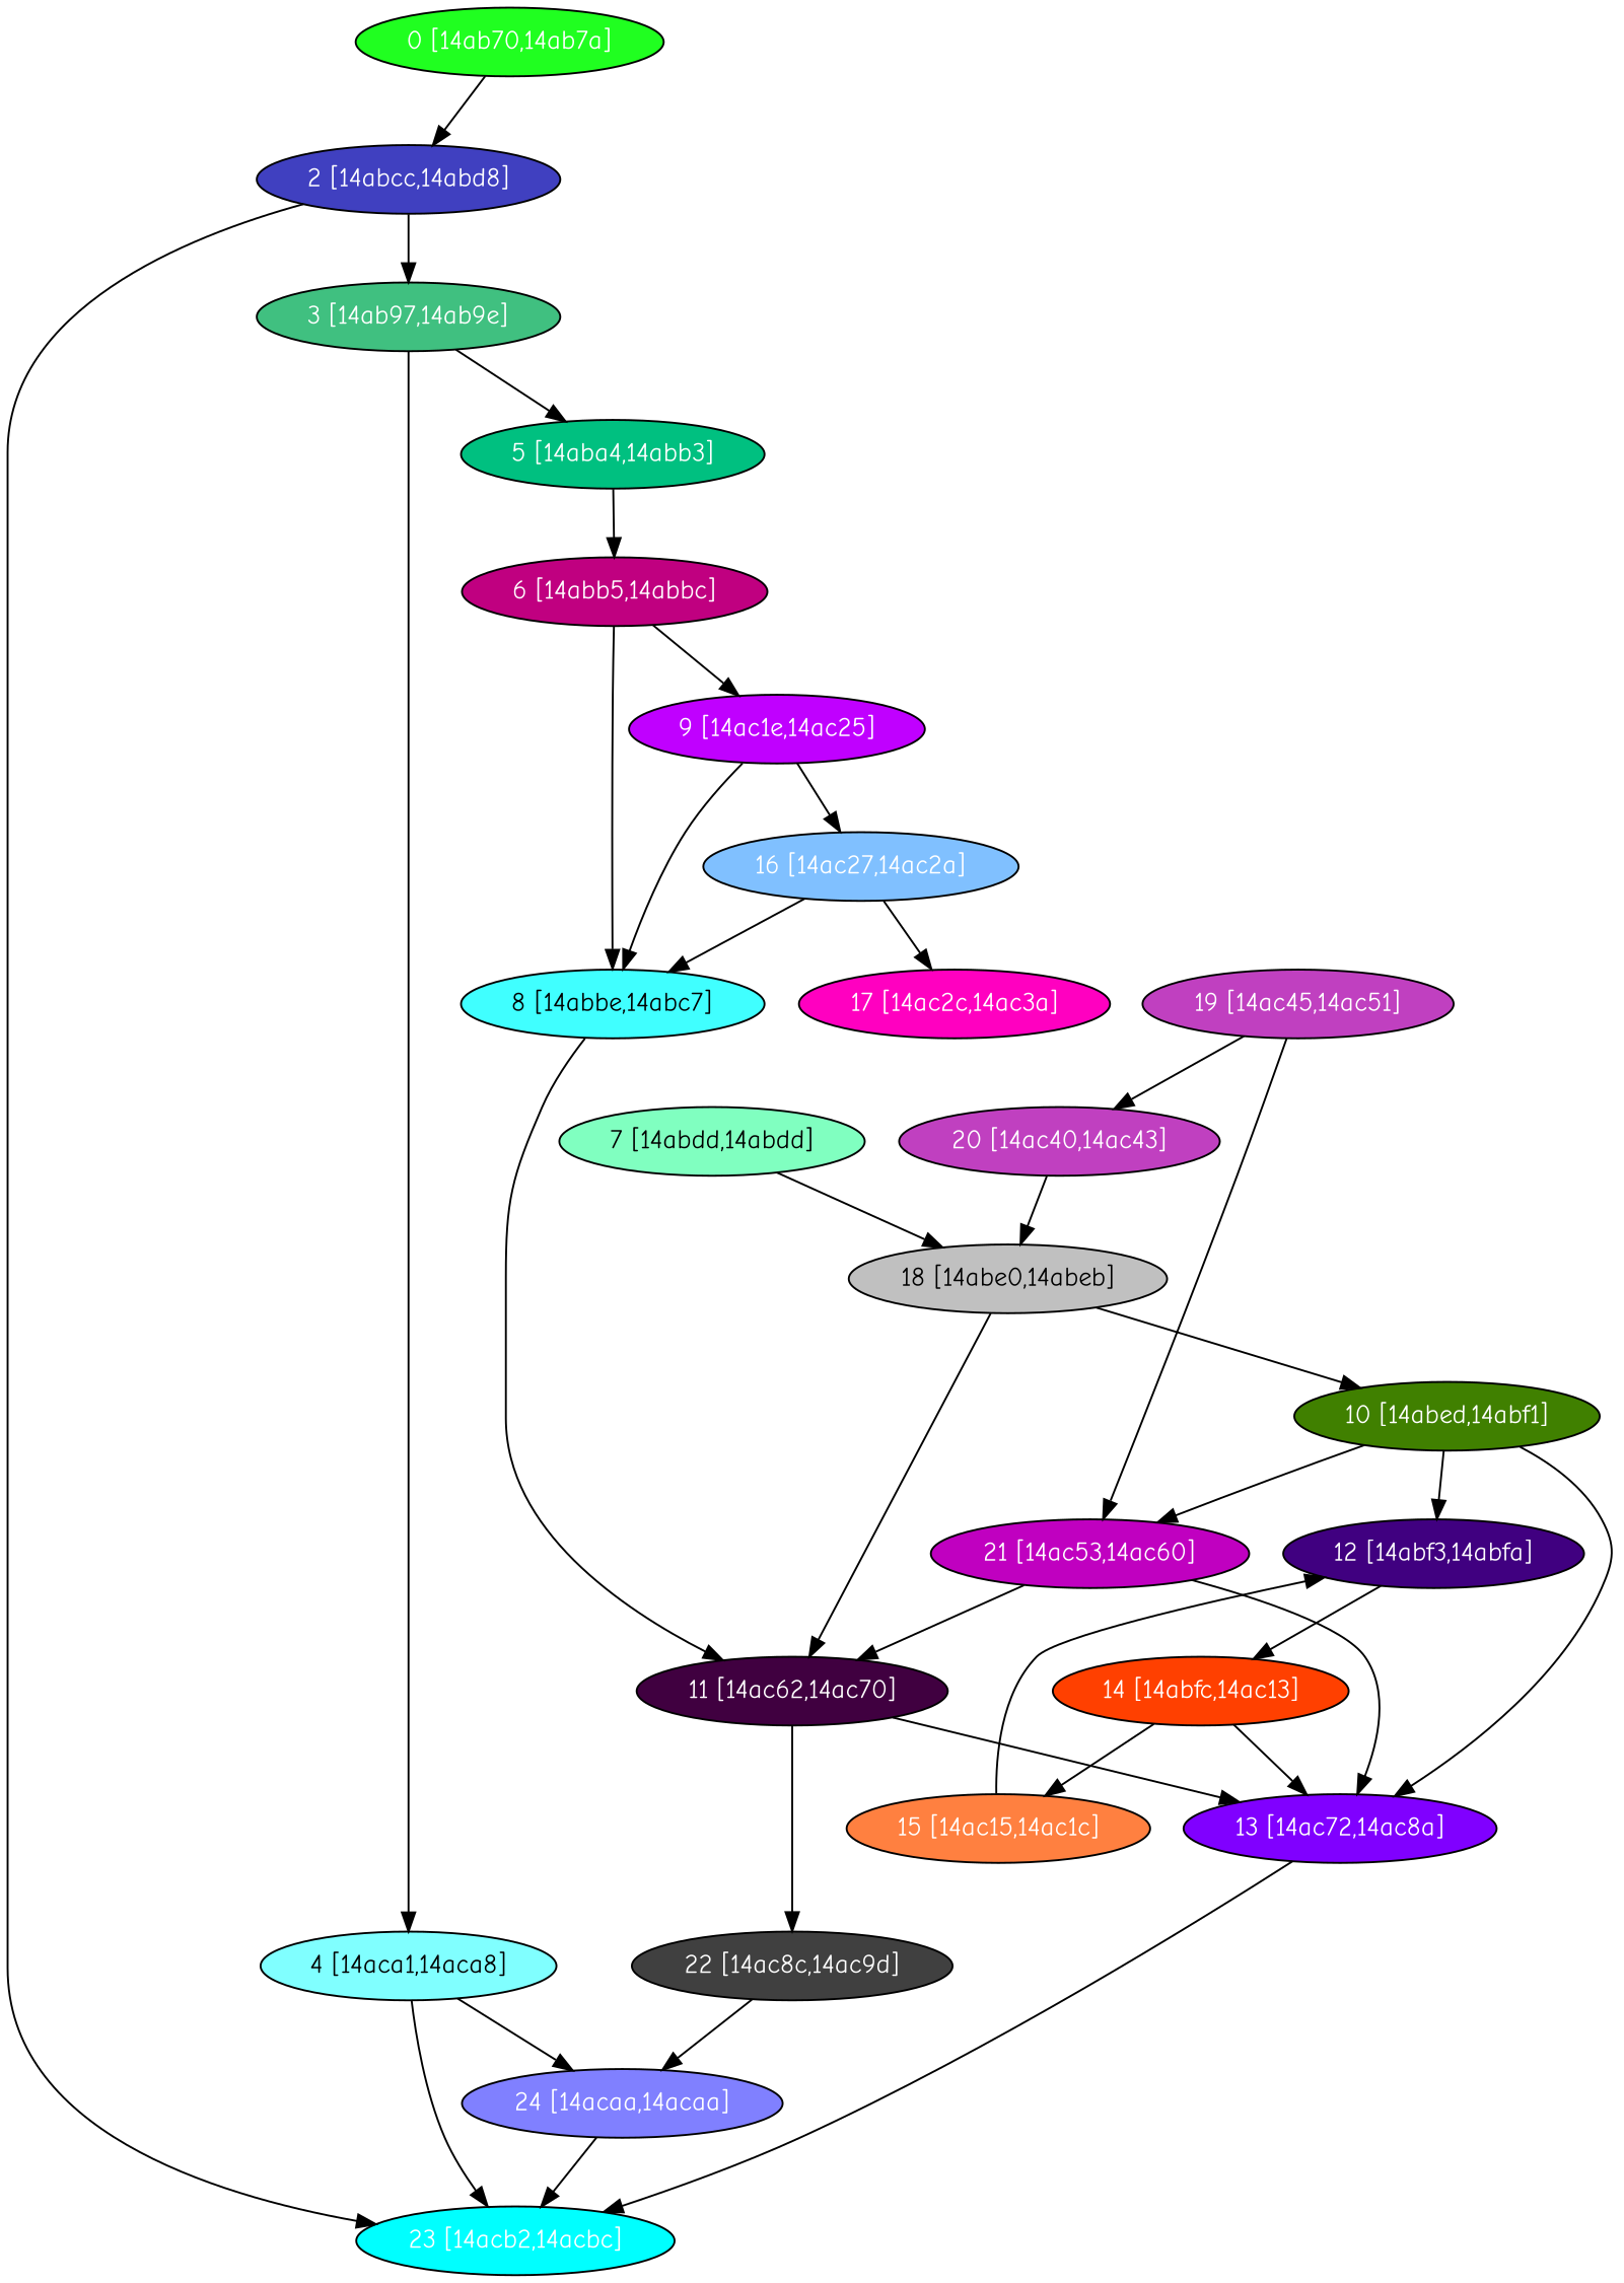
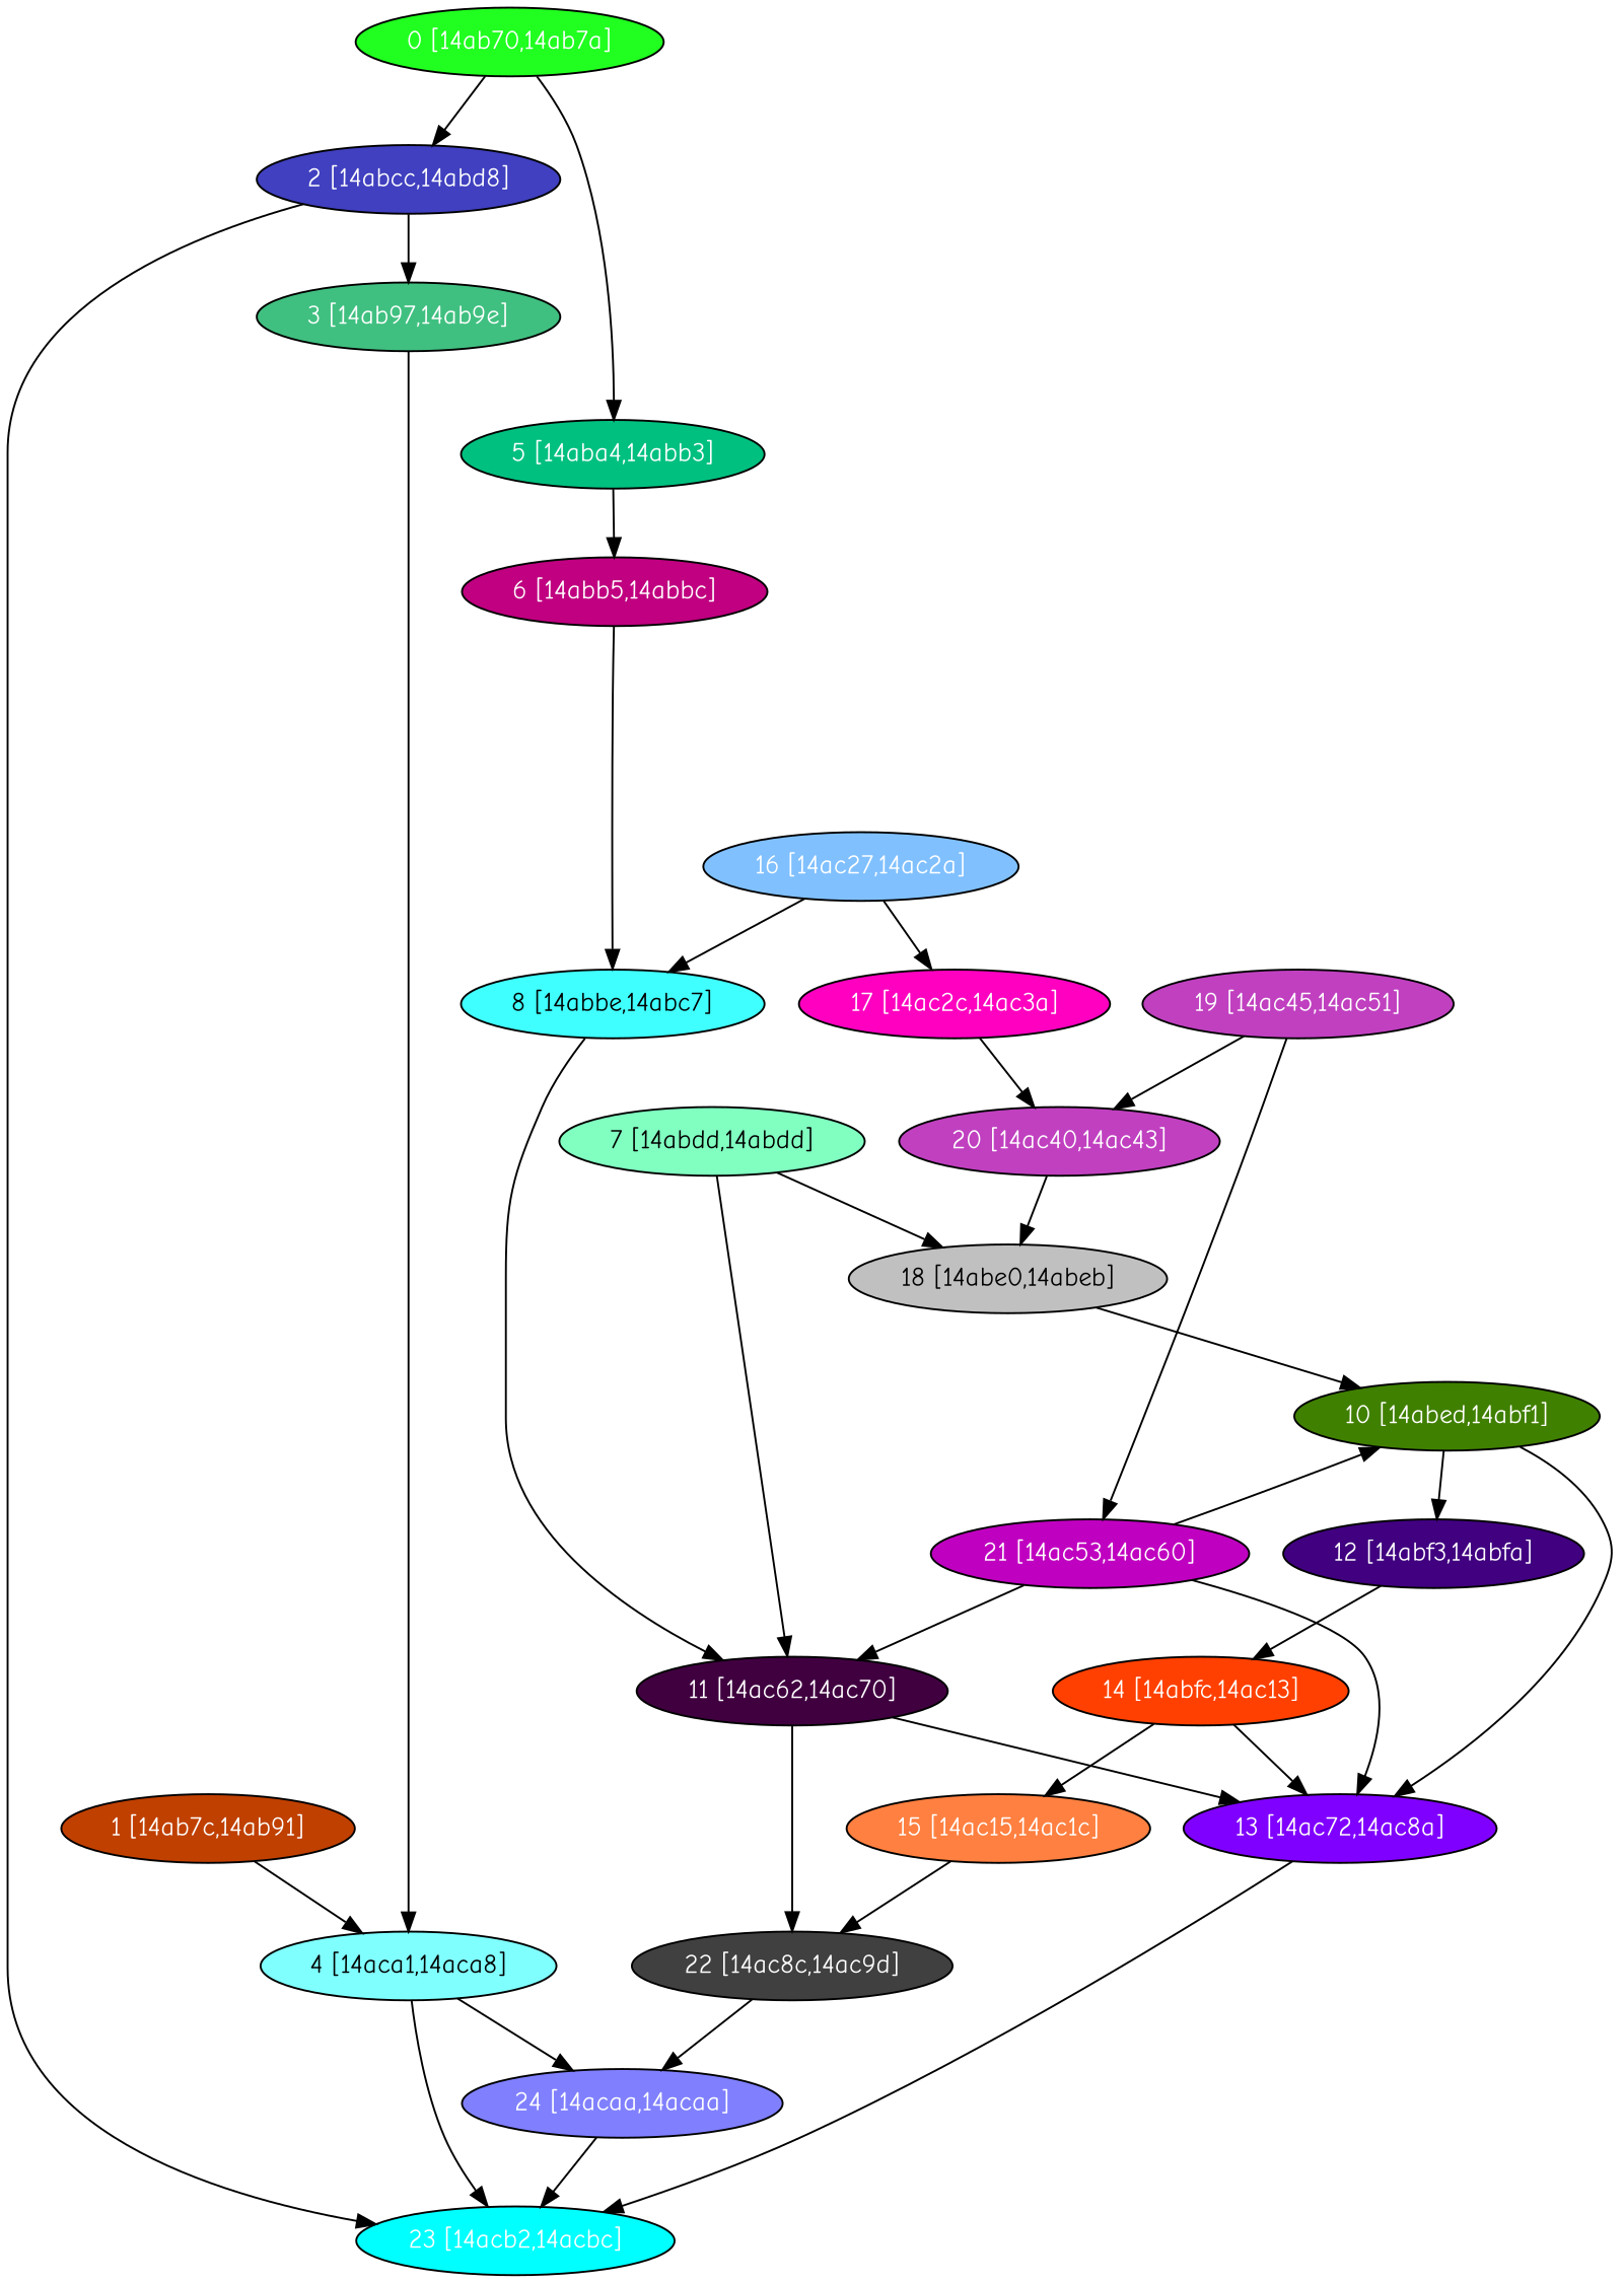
  digraph {
    fontname="Comic Neue"
    node [fillcolor="#C040C0" fontcolor="#ffffff" fontname="Comic Neue" shape=oval style=filled]
    edge [fontname="Comic Neue"]
    n1 [fillcolor="#20FF20" label="0 [14ab70,14ab7a]"]
    n2 [fillcolor="#4040C0" label="2 [14abcc,14abd8]"]
+   n3 [fillcolor="#C04000" label="1 [14ab7c,14ab91]"]
    n4 [fillcolor="#80FFFF" fontcolor="#000000" label="4 [14aca1,14aca8]"]
    n5 [fillcolor="#40C080" label="3 [14ab97,14ab9e]"]
    n6 [fillcolor="#00FFFF" label="23 [14acb2,14acbc]"]
    n7 [fillcolor="#00C080" label="5 [14aba4,14abb3]"]
    n8 [fillcolor="#8080FF" label="24 [14acaa,14acaa]"]
    n9 [fillcolor="#C00080" label="6 [14abb5,14abbc]"]
    n10 [fillcolor="#40FFFF" fontcolor="#000000" label="8 [14abbe,14abc7]"]
-   n11 [fillcolor="#C000FF" label="9 [14ac1e,14ac25]"]
    n12 [fillcolor="#80FFC0" fontcolor="#000000" label="7 [14abdd,14abdd]"]
    n13 [fillcolor="#C0C0C0" fontcolor="#000000" label="18 [14abe0,14abeb]"]
    n14 [fillcolor="#400040" label="11 [14ac62,14ac70]"]
    n15 [fillcolor="#80C0FF" label="16 [14ac27,14ac2a]"]
    n16 [fillcolor="#408000" label="10 [14abed,14abf1]"]
    n17 [fillcolor="#8000FF" label="13 [14ac72,14ac8a]"]
    n18 [fillcolor="#404040" label="22 [14ac8c,14ac9d]"]
    n19 [fillcolor="#FF00C0" label="17 [14ac2c,14ac3a]"]
    n20 [fillcolor="#400080" label="12 [14abf3,14abfa]"]
    n21 [fillcolor="#FF4000" label="14 [14abfc,14ac13]"]
    n22 [fillcolor="#FF8040" label="15 [14ac15,14ac1c]"]
    n23 [label="20 [14ac40,14ac43]"]
    n24 [label="19 [14ac45,14ac51]"]
    n25 [fillcolor="#C000C0" label="21 [14ac53,14ac60]"]
    n1 -> n2
    n2 -> n5
    n2 -> n6
+   n3 -> n4
    n4 -> n6
    n4 -> n8
    n5 -> n4
-   n5 -> n7
+   n1 -> n7
    n7 -> n9
    n8 -> n6
    n9 -> n10
-   n9 -> n11
    n10 -> n14
-   n11 -> n10
-   n11 -> n15
    n12 -> n13
-   n13 -> n14
+   n12 -> n14
    n13 -> n16
    n14 -> n17
    n14 -> n18
    n15 -> n10
    n15 -> n19
    n16 -> n17
    n16 -> n20
    n17 -> n6
    n18 -> n8
+   n19 -> n23
    n20 -> n21
    n21 -> n17
    n21 -> n22
-   n22 -> n20
+   n22 -> n18
    n23 -> n13
    n24 -> n23
    n24 -> n25
    n25 -> n14
-   n16 -> n25
+   n25 -> n16
    n25 -> n17
  }
